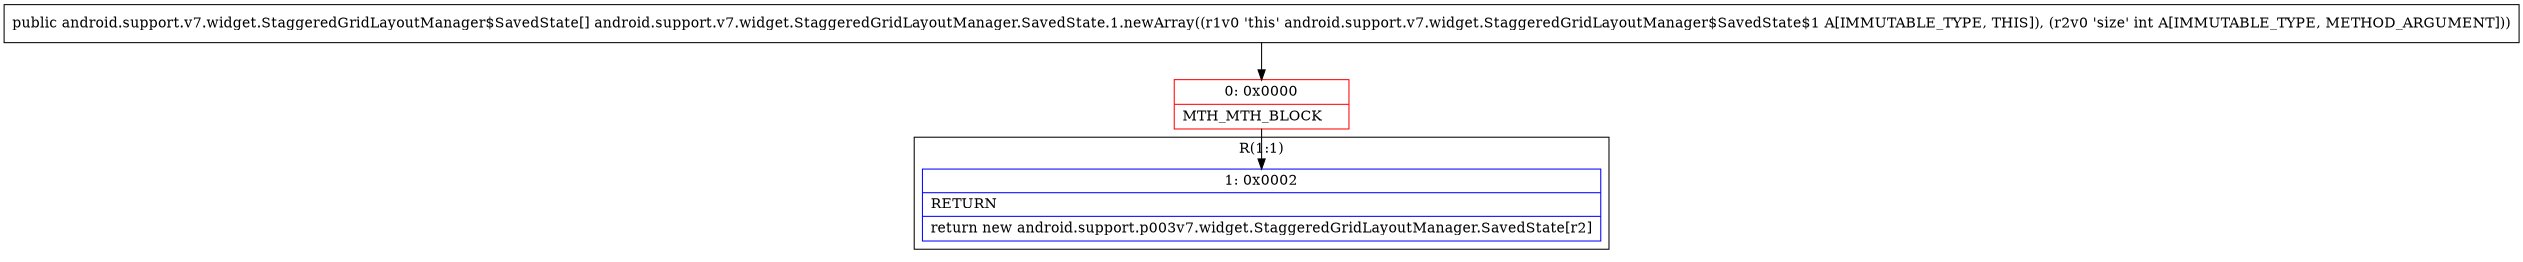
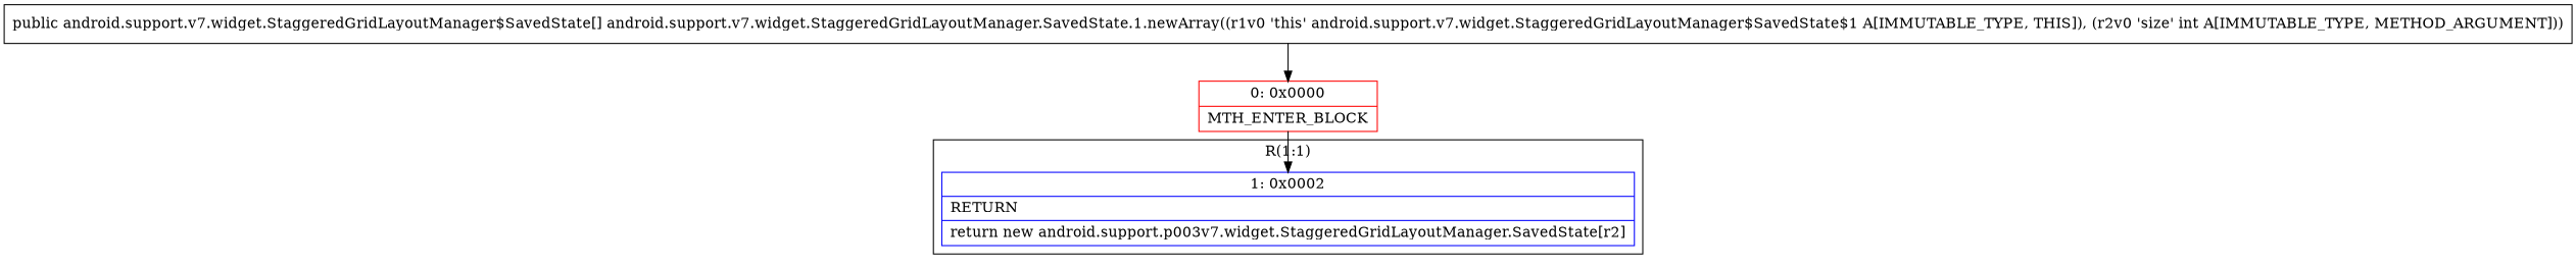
  digraph {
    node [shape=record]
    n1 [color=blue label="{1\:\ 0x0002|RETURN\l|return new android.support.p003v7.widget.StaggeredGridLayoutManager.SavedState[r2]\l}"]
-   n2 [color=red label="{0\:\ 0x0000|MTH_MTH_BLOCK\l}"]
+   n2 [color=red label="{0\:\ 0x0000|MTH_ENTER_BLOCK\l}"]
    n3 [label="{public android.support.v7.widget.StaggeredGridLayoutManager$SavedState[] android.support.v7.widget.StaggeredGridLayoutManager.SavedState.1.newArray((r1v0 'this' android.support.v7.widget.StaggeredGridLayoutManager$SavedState$1 A[IMMUTABLE_TYPE, THIS]), (r2v0 'size' int A[IMMUTABLE_TYPE, METHOD_ARGUMENT])) }"]
    subgraph cluster_1 {
      label="R(1:1)"
      n1
    }
    n2 -> n1
    n3 -> n2
  }
